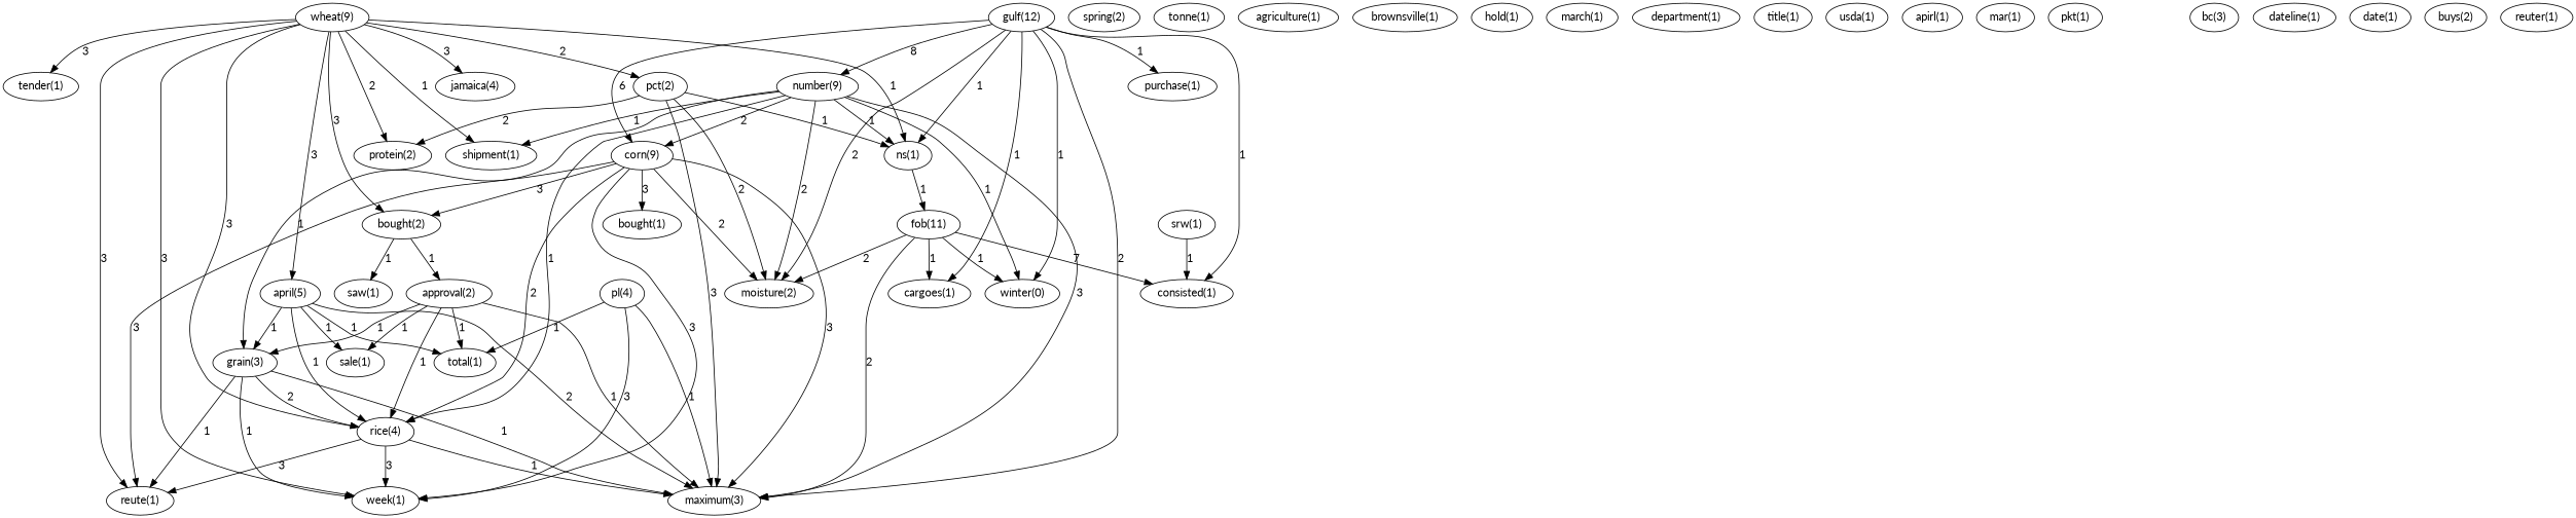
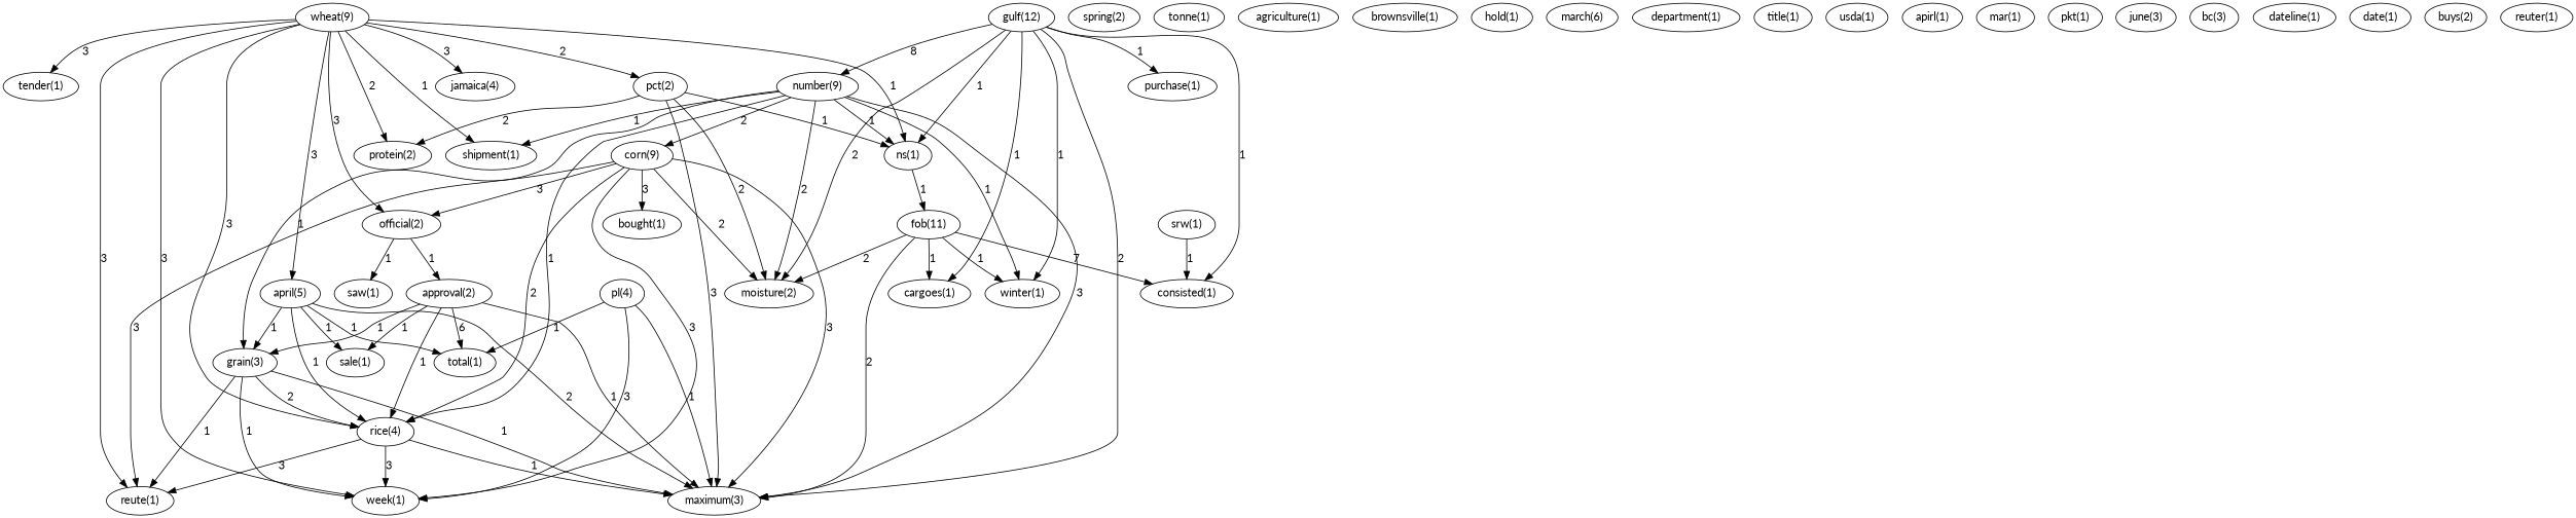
  digraph {
    fontname=Lato
    node [fontname=Lato]
    edge [fontname=Lato]
    n1 [label="purchase(1)"]
    n2 [label="spring(2)"]
    n3 [label="wheat(9)"]
    n4 [label="jamaica(4)"]
    n5 [label="pct(2)"]
    n6 [label="protein(2)"]
    n7 [label="tender(1)"]
    n8 [label="shipment(1)"]
-   n9 [label="bought(2)"]
+   n9 [label="official(2)"]
    n10 [label="ns(1)"]
    n11 [label="rice(4)"]
    n12 [label="reute(1)"]
    n13 [label="week(1)"]
    n14 [label="april(5)"]
    n15 [label="moisture(2)"]
    n16 [label="maximum(3)"]
    n17 [label="saw(1)"]
    n18 [label="approval(2)"]
    n19 [label="fob(11)"]
    n20 [label="bought(1)"]
    n21 [label="grain(3)"]
    n22 [label="sale(1)"]
    n23 [label="total(1)"]
    n24 [label="tonne(1)"]
    n25 [label="gulf(12)"]
    n26 [label="number(9)"]
    n27 [label="corn(9)"]
-   n28 [label="winter(0)"]
+   n28 [label="winter(1)"]
    n29 [label="cargoes(1)"]
    n30 [label="consisted(1)"]
    n31 [label="agriculture(1)"]
    n32 [label="brownsville(1)"]
    n33 [label="hold(1)"]
-   n34 [label="march(1)"]
+   n34 [label="march(6)"]
    n35 [label="department(1)"]
    n36 [label="title(1)"]
    n37 [label="usda(1)"]
    n38 [label="apirl(1)"]
    n39 [label="pl(4)"]
    n40 [label="mar(1)"]
    n41 [label="srw(1)"]
    n42 [label="pkt(1)"]
+   n43 [label="june(3)"]
    n44 [label="bc(3)"]
    n45 [label="dateline(1)"]
    n46 [label="date(1)"]
    n47 [label="buys(2)"]
    n48 [label="reuter(1)"]
    n3 -> n4 [label=3]
    n3 -> n5 [label=2]
    n3 -> n6 [label=2]
    n3 -> n7 [label=3]
    n3 -> n8 [label=1]
    n3 -> n9 [label=3]
    n3 -> n10 [label=1]
    n3 -> n11 [label=3]
    n3 -> n12 [label=3]
    n3 -> n13 [label=3]
    n3 -> n14 [label=3]
    n5 -> n6 [label=2]
    n5 -> n10 [label=1]
    n5 -> n15 [label=2]
    n5 -> n16 [label=3]
    n9 -> n17 [label=1]
    n9 -> n18 [label=1]
    n10 -> n19 [label=1]
    n11 -> n12 [label=3]
    n11 -> n13 [label=3]
    n11 -> n16 [label=1]
    n14 -> n11 [label=1]
    n14 -> n16 [label=2]
    n14 -> n21 [label=1]
    n14 -> n22 [label=1]
    n14 -> n23 [label=1]
    n18 -> n11 [label=1]
    n18 -> n16 [label=1]
    n18 -> n21 [label=1]
    n18 -> n22 [label=1]
-   n18 -> n23 [label=1]
+   n18 -> n23 [label=6]
    n19 -> n15 [label=2]
    n19 -> n16 [label=2]
    n19 -> n28 [label=1]
    n19 -> n29 [label=1]
    n19 -> n30 [label=7]
    n21 -> n11 [label=2]
    n21 -> n12 [label=1]
    n21 -> n13 [label=1]
    n21 -> n16 [label=1]
    n25 -> n1 [label=1]
    n25 -> n10 [label=1]
    n25 -> n15 [label=2]
    n25 -> n16 [label=2]
    n25 -> n26 [label=8]
-   n25 -> n27 [label=6]
    n25 -> n28 [label=1]
    n25 -> n29 [label=1]
    n25 -> n30 [label=1]
    n26 -> n8 [label=1]
    n26 -> n10 [label=1]
    n26 -> n11 [label=1]
    n26 -> n15 [label=2]
    n26 -> n16 [label=3]
    n26 -> n21 [label=1]
    n26 -> n27 [label=2]
    n26 -> n28 [label=1]
    n27 -> n9 [label=3]
    n27 -> n11 [label=2]
    n27 -> n12 [label=3]
    n27 -> n13 [label=3]
    n27 -> n15 [label=2]
    n27 -> n16 [label=3]
    n27 -> n20 [label=3]
    n39 -> n13 [label=3]
    n39 -> n16 [label=1]
    n39 -> n23 [label=1]
    n41 -> n30 [label=1]
  }
